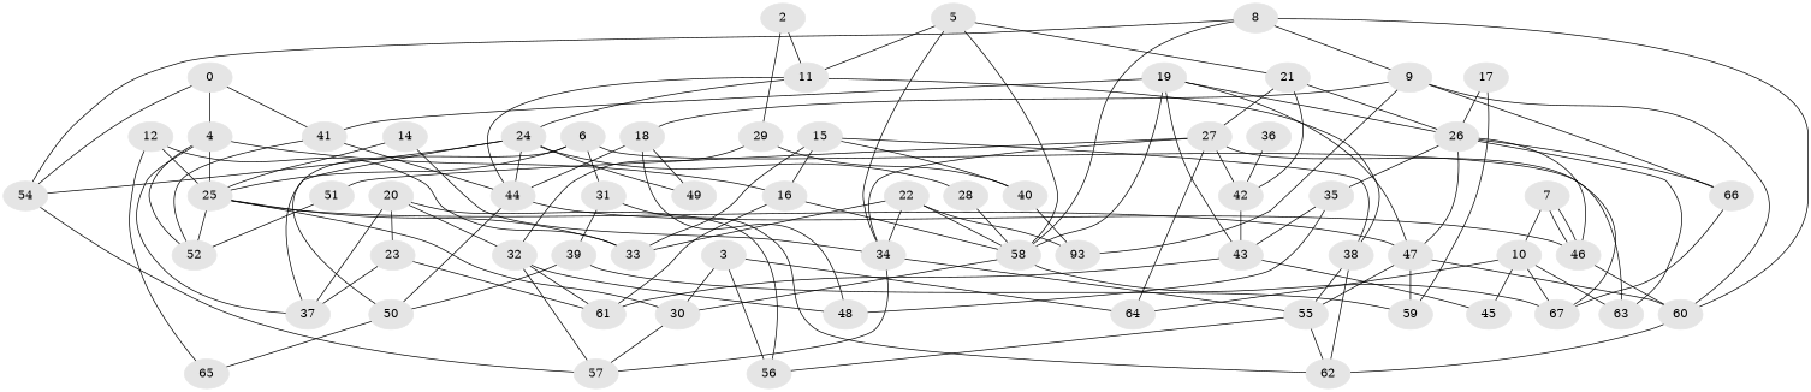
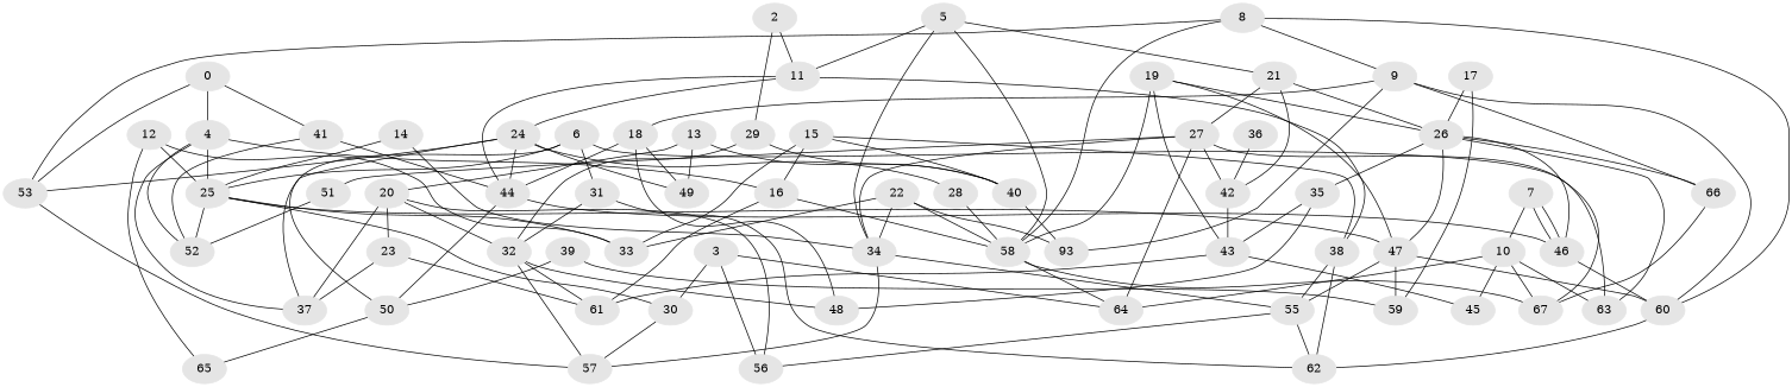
  graph {
    node [color=gray90 style=filled]
    n1 [label=0]
    4
    41
-   54
+   54 [label=53]
    16
    25
    37
    52
    44
    57
    2
    11
    29
    24
    38
    40
    32
    3
    30
    56
    64
    58
    61
    33
    47
    5
    21
    34
    26
    27
    42
    55
    67
    6
    31
    63
    39
    62
    7
    10
    46
    45
    60
    8
    9
    18
    n47 [label=93]
    66
    49
    48
    28
    50
    12
    65
+   13
    20
    23
    14
    15
    17
    59
    35
    19
    43
    51
    22
    36
    n1 -- 4
    n1 -- 41
    n1 -- 54
    4 -- 16
    4 -- 25
    4 -- 37
    4 -- 52
    41 -- 52
    41 -- 44
    54 -- 57
    16 -- 58
    16 -- 61
    25 -- 52
    25 -- 30
    25 -- 33
    25 -- 47
    44 -- 46
    44 -- 50
    2 -- 11
    2 -- 29
    11 -- 44
    11 -- 24
    11 -- 38
    29 -- 40
    29 -- 32
    24 -- 54
    24 -- 44
    24 -- 49
    24 -- 28
    24 -- 50
    38 -- 55
    38 -- 62
    40 -- n47
    32 -- 57
    32 -- 61
    32 -- 48
    3 -- 30
    3 -- 56
    3 -- 64
    30 -- 57
-   58 -- 30
+   58 -- 64
    58 -- 67
    47 -- 55
    47 -- 60
    47 -- 59
    5 -- 11
    5 -- 58
    5 -- 21
    5 -- 34
    21 -- 26
    21 -- 27
    21 -- 42
    34 -- 57
    34 -- 55
    26 -- 47
    26 -- 63
    26 -- 46
    26 -- 66
    26 -- 35
    27 -- 64
    27 -- 34
    27 -- 42
    27 -- 67
    27 -- 51
    42 -- 43
    55 -- 56
    55 -- 62
    6 -- 25
    6 -- 37
    6 -- 31
    6 -- 63
-   31 -- 39
+   31 -- 32
    31 -- 62
    39 -- 50
    39 -- 59
    7 -- 10
    7 -- 46
    7 -- 46
    10 -- 64
    10 -- 67
    10 -- 63
    10 -- 45
    46 -- 60
    60 -- 62
    8 -- 54
    8 -- 58
    8 -- 60
    8 -- 9
    9 -- 60
    9 -- 18
    9 -- n47
    9 -- 66
    18 -- 44
    18 -- 49
    18 -- 48
    66 -- 67
    28 -- 58
    50 -- 65
    12 -- 25
    12 -- 33
    12 -- 65
+   13 -- 40
+   13 -- 49
+   13 -- 20
    20 -- 37
    20 -- 32
    20 -- 56
    20 -- 23
    23 -- 37
    23 -- 61
    14 -- 25
    14 -- 34
    15 -- 16
    15 -- 38
    15 -- 40
    15 -- 33
    17 -- 26
    17 -- 59
    35 -- 48
    35 -- 43
-   19 -- 41
    19 -- 58
    19 -- 47
    19 -- 26
    19 -- 43
    43 -- 61
    43 -- 45
    51 -- 52
    22 -- 58
    22 -- 33
    22 -- 34
    22 -- n47
    36 -- 42
  }
